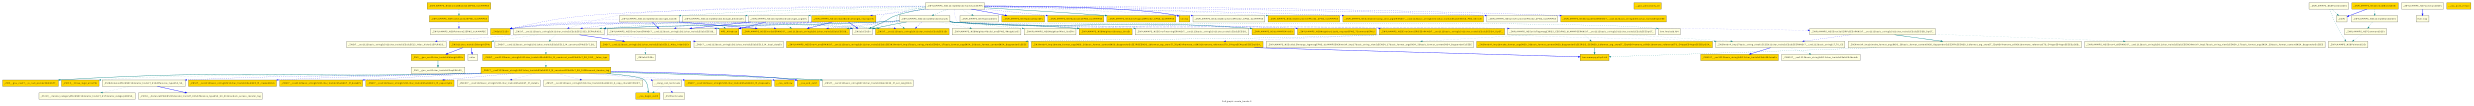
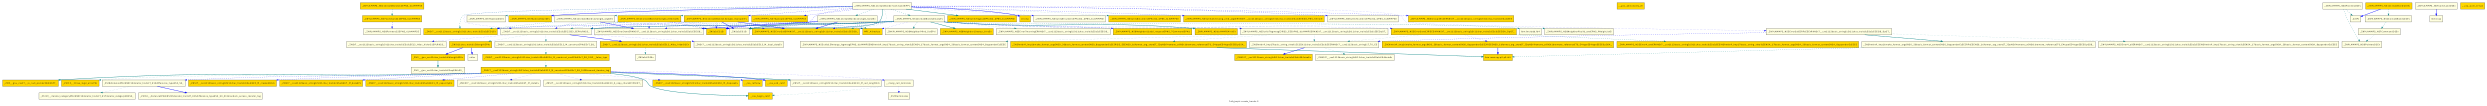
  digraph {
    fontname="IBM Plex Sans"
    label="Call graph: create_bonds.ll"
    node [fillcolor=lightyellow fontname="IBM Plex Sans" shape=record style=filled]
    edge [color=blue fontname="IBM Plex Sans" style=dotted]
    n1 [fillcolor=gold label="{_ZN9LAMMPS_NS11CreateBondsC2EPNS_6LAMMPSE}"]
    n2 [fillcolor=gold label="{_ZN9LAMMPS_NS7CommandC2EPNS_6LAMMPSE}"]
    n3 [label="{_ZN9LAMMPS_NS8PointersC2EPNS_6LAMMPSE}"]
    n4 [label="{_ZN9LAMMPS_NS11CreateBonds7commandEiPPc}"]
    n5 [fillcolor=gold label="{_ZNSaIcEC1Ev}"]
    n6 [label="{_ZNSt7__cxx1112basic_stringIcSt11char_traitsIcESaIcEEC2IS3_EEPKcRKS3_}"]
    n7 [label="{_ZN9LAMMPS_NS7SpecialD1Ev}"]
    n8 [fillcolor=gold label="{_ZN9LAMMPS_NS7Special5buildEv}"]
    n9 [fillcolor=gold label="{_ZN9LAMMPS_NS5Error3allERKNSt7__cxx1112basic_stringIcSt11char_traitsIcESaIcEEEiS8_}"]
    n10 [fillcolor=gold label="{_ZNSt7__cxx1112basic_stringIcSt11char_traitsIcESaIcEED1Ev}"]
    n11 [label="{_ZNSaIcED1Ev}"]
    n12 [fillcolor=gold label="{_ZN9LAMMPS_NS7SpecialC1EPNS_6LAMMPSE}"]
    n13 [fillcolor=gold label="{_ZN9LAMMPS_NS11CreateBonds15single_improperEv}"]
-   n14 [label="{_ZN9LAMMPS_NS11CreateBonds15single_dihedralEv}"]
+   n14 [fillcolor=gold label="{_ZN9LAMMPS_NS11CreateBonds15single_dihedralEv}"]
    n15 [label="{_ZN9LAMMPS_NS11CreateBonds12single_angleEv}"]
    n16 [label="{_ZN9LAMMPS_NS11CreateBonds11single_bondEv}"]
    n17 [label="{_ZN9LAMMPS_NS11CreateBonds4manyEv}"]
    n18 [fillcolor=gold label="{_ZN9LAMMPS_NS5utils7logicalEPKciS2_bPNS_6LAMMPSE}"]
    n19 [fillcolor=gold label="{strcmp}"]
    n20 [label="{_ZN9LAMMPS_NS5utils8tnumericEPKciS2_bPNS_6LAMMPSE}"]
    n21 [fillcolor=gold label="{_ZN9LAMMPS_NS5utils8inumericEPKciS2_bPNS_6LAMMPSE}"]
    n22 [fillcolor=gold label="{_ZN9LAMMPS_NS5utils16missing_cmd_argsERKNSt7__cxx1112basic_stringIcSt11char_traitsIcESaIcEEEiS8_PNS_5ErrorE}"]
    n23 [label="{_ZN9LAMMPS_NS5utils7numericEPKciS2_bPNS_6LAMMPSE}"]
    n24 [label="{_ZN9LAMMPS_NS5Error3allIJRPcEEEvRKNSt7__cxx1112basic_stringIcSt11char_traitsIcESaIcEEEiSB_DpOT_}"]
    n25 [fillcolor=gold label="{_ZN9LAMMPS_NS5Group4findERKNSt7__cxx1112basic_stringIcSt11char_traitsIcESaIcEEE}"]
    n26 [label="{_ZNSt7__cxx1112basic_stringIcSt11char_traitsIcESaIcEE13_M_local_dataEv}"]
    n27 [label="{_ZNSt7__cxx1112basic_stringIcSt11char_traitsIcESaIcEE12_Alloc_hiderC1EPcRKS3_}"]
    n28 [fillcolor=gold label="{_ZNSt11char_traitsIcE6lengthEPKc}"]
    n29 [label="{_ZNSt7__cxx1112basic_stringIcSt11char_traitsIcESaIcEE12_M_constructIPKcEEvT_S8_}"]
    n30 [fillcolor=gold label="{_ZNSt7__cxx1112basic_stringIcSt11char_traitsIcESaIcEE12_Alloc_hiderD2Ev}"]
    n31 [fillcolor=gold label="{MPI_Allreduce}"]
    n32 [label="{_ZN9LAMMPS_NS5Error3oneERKNSt7__cxx1112basic_stringIcSt11char_traitsIcESaIcEEEiS8_}"]
    n33 [fillcolor=gold label="{_ZN9LAMMPS_NS8Neighbor11add_requestEPNS_7CommandEPKci}"]
    n34 [fillcolor=gold label="{_ZN9LAMMPS_NS6LAMMPS4initEv}"]
    n35 [label="{_ZN9LAMMPS_NS5utils7logmesgIJRlS2_EEEvPNS_6LAMMPSERKNSt7__cxx1112basic_stringIcSt11char_traitsIcESaIcEEEDpOT_}"]
    n36 [fillcolor=gold label="{_ZN9LAMMPS_NS5Error3oneIJRiEEEvRKNSt7__cxx1112basic_stringIcSt11char_traitsIcESaIcEEEiSA_DpOT_}"]
    n37 [label="{llvm.fmuladd.f64}"]
    n38 [label="{_ZN9LAMMPS_NS8Neighbor9build_oneEPNS_9NeighListEi}"]
    n39 [label="{_ZNK9LAMMPS_NS8Neighbor9find_listEPvi}"]
    n40 [fillcolor=gold label="{_ZN9LAMMPS_NS8Neighbor10setup_binsEv}"]
    n41 [label="{_ZN9LAMMPS_NS5Error7warningERKNSt7__cxx1112basic_stringIcSt11char_traitsIcESaIcEEEiS8_}"]
    n42 [label="{_ZN3fmt6v9_lmp17basic_string_viewIcEC2ISt11char_traitsIcESaIcEEERKNSt7__cxx1112basic_stringIcT_T0_EE}"]
    n43 [label="{_ZN3fmt6v9_lmp16make_format_argsINS0_20basic_format_contextINS0_8appenderEcEEJRPcEEENS0_16format_arg_storeIT_JDpNSt9remove_cvINSt16remove_referenceIT0_E4typeEE4typeEEEEDpOSB_}"]
    n44 [label="{_ZN9LAMMPS_NS5Error4_allERKNSt7__cxx1112basic_stringIcSt11char_traitsIcESaIcEEEiN3fmt6v9_lmp17basic_string_viewIcEENSA_17basic_format_argsINSA_20basic_format_contextINSA_8appenderEcEEEE}"]
    n45 [fillcolor=gold label="{_ZN9__gnu_cxx11char_traitsIcE6lengthEPKc}"]
    n46 [label="{strlen}"]
    n47 [fillcolor=gold label="{_ZNSt7__cxx1112basic_stringIcSt11char_traitsIcESaIcEE16_M_construct_auxIPKcEEvT_S8_St12__false_type}"]
    n48 [label="{_ZNSaIcED2Ev}"]
    n49 [fillcolor=gold label="{_ZN3fmt6v9_lmp16make_format_argsINS0_20basic_format_contextINS0_8appenderEcEEJRlS5_EEENS0_16format_arg_storeIT_JDpNSt9remove_cvINSt16remove_referenceIT0_E4typeEE4typeEEEEDpOSA_}"]
    n50 [label="{_ZN9LAMMPS_NS5utils15fmtargs_logmesgEPNS_6LAMMPSEN3fmt6v9_lmp17basic_string_viewIcEENS4_17basic_format_argsINS4_20basic_format_contextINS4_8appenderEcEEEE}"]
    n51 [fillcolor=gold label="{_ZN3fmt6v9_lmp16make_format_argsINS0_20basic_format_contextINS0_8appenderEcEEJRiEEENS0_16format_arg_storeIT_JDpNSt9remove_cvINSt16remove_referenceIT0_E4typeEE4typeEEEEDpOSA_}"]
    n52 [fillcolor=gold label="{_ZN9LAMMPS_NS5Error4_oneERKNSt7__cxx1112basic_stringIcSt11char_traitsIcESaIcEEEiN3fmt6v9_lmp17basic_string_viewIcEENSA_17basic_format_argsINSA_20basic_format_contextINSA_8appenderEcEEEE}"]
    n53 [label="{_ZNKSt7__cxx1112basic_stringIcSt11char_traitsIcESaIcEE4dataEv}"]
    n54 [fillcolor=gold label="{_ZNKSt7__cxx1112basic_stringIcSt11char_traitsIcESaIcEE4sizeEv}"]
    n55 [fillcolor=gold label="{llvm.memcpy.p0.p0.i64}"]
    n56 [label="{_ZN9__gnu_cxx11char_traitsIcE2eqERKcS3_}"]
    n57 [fillcolor=gold label="{_ZNSt7__cxx1112basic_stringIcSt11char_traitsIcESaIcEE12_M_constructIPKcEEvT_S8_St20forward_iterator_tag}"]
    n58 [fillcolor=gold label="{__gxx_personality_v0}"]
    n59 [label="{_ZN9LAMMPS_NS11CreateBondsD2Ev}"]
    n60 [label="{_ZN9LAMMPS_NS7CommandD2Ev}"]
    n61 [label="{_ZN9LAMMPS_NS8PointersD2Ev}"]
    n62 [fillcolor=gold label="{_ZN9LAMMPS_NS11CreateBondsD0Ev}"]
    n63 [label="{_ZdlPv}"]
    n64 [label="{_ZN9LAMMPS_NS7CommandD0Ev}"]
    n65 [label="{llvm.trap}"]
    n66 [fillcolor=gold label="{__cxa_pure_virtual}"]
    n67 [label="{_ZN9LAMMPS_NS8PointersD0Ev}"]
    n68 [fillcolor=gold label="{_ZN9__gnu_cxx17__is_null_pointerIKcEEbPT_}"]
    n69 [fillcolor=gold label="{_ZSt19__throw_logic_errorPKc}"]
    n70 [label="{_ZSt8distanceIPKcENSt15iterator_traitsIT_E15difference_typeES3_S3_}"]
    n71 [fillcolor=gold label="{_ZNSt7__cxx1112basic_stringIcSt11char_traitsIcESaIcEE9_M_createERmm}"]
    n72 [fillcolor=gold label="{_ZNSt7__cxx1112basic_stringIcSt11char_traitsIcESaIcEE7_M_dataEPc}"]
    n73 [fillcolor=gold label="{_ZNSt7__cxx1112basic_stringIcSt11char_traitsIcESaIcEE11_M_capacityEm}"]
    n74 [label="{_ZNKSt7__cxx1112basic_stringIcSt11char_traitsIcESaIcEE7_M_dataEv}"]
    n75 [label="{_ZNSt7__cxx1112basic_stringIcSt11char_traitsIcESaIcEE13_S_copy_charsEPcPKcS7_}"]
    n76 [fillcolor=gold label="{__cxa_begin_catch}"]
    n77 [fillcolor=gold label="{_ZNSt7__cxx1112basic_stringIcSt11char_traitsIcESaIcEE10_M_disposeEv}"]
    n78 [fillcolor=gold label="{__cxa_rethrow}"]
    n79 [fillcolor=gold label="{__cxa_end_catch}"]
    n80 [label="{_ZNSt7__cxx1112basic_stringIcSt11char_traitsIcESaIcEE13_M_set_lengthEm}"]
    n81 [label="{__clang_call_terminate}"]
    n82 [label="{_ZSt19__iterator_categoryIPKcENSt15iterator_traitsIT_E17iterator_categoryERKS3_}"]
    n83 [label="{_ZSt10__distanceIPKcENSt15iterator_traitsIT_E15difference_typeES3_S3_St26random_access_iterator_tag}"]
    n84 [label="{_ZSt9terminatev}"]
    n1 -> n2 [color=teal style=dashed]
    n2 -> n3 [style=dashed]
    n4 -> n5 [style=dashed]
    n4 -> n6
    n4 -> n7 [color=teal]
    n4 -> n8 [style=bold]
    n4 -> n9 [color=teal]
    n4 -> n10 [color=teal style=dashed]
    n4 -> n11 [color=teal style=bold]
    n4 -> n12 [style=dashed]
    n4 -> n13 [style=dashed]
    n4 -> n14 [color=teal]
    n4 -> n15 [color=teal]
    n4 -> n16 [color=teal style=dashed]
    n4 -> n17 [color=teal style=dashed]
    n4 -> n18 [color=teal style=bold]
    n4 -> n19 [style=bold]
    n4 -> n20
    n4 -> n21 [color=teal]
    n4 -> n22 [style=dashed]
    n4 -> n23 [style=dashed]
    n4 -> n24
    n4 -> n25 [style=dashed]
    n6 -> n26
    n6 -> n27
    n6 -> n28 [color=teal]
    n6 -> n29 [color=teal]
    n6 -> n30 [style=bold]
    n13 -> n5
    n13 -> n6
    n13 -> n9 [style=bold]
    n13 -> n10
    n13 -> n11 [style=bold]
    n13 -> n31
    n13 -> n32
    n14 -> n5 [style=dashed]
    n14 -> n6 [color=teal style=dashed]
    n14 -> n9
    n14 -> n10 [color=teal style=dashed]
    n14 -> n11
    n14 -> n31 [color=teal style=dashed]
    n14 -> n32
    n15 -> n5 [color=teal]
    n15 -> n6
    n15 -> n9 [color=teal]
    n15 -> n10 [color=teal style=dashed]
    n15 -> n11
-   n15 -> n31 [style=bold]
    n15 -> n32 [style=bold]
    n16 -> n5
    n16 -> n6 [style=dashed]
    n16 -> n9 [style=bold]
    n16 -> n11 [color=teal]
    n16 -> n31 [color=teal style=dashed]
    n16 -> n32 [style=bold]
    n17 -> n5 [style=dashed]
    n17 -> n6 [color=teal style=bold]
    n17 -> n9 [style=dashed]
    n17 -> n10 [style=dashed]
    n17 -> n11 [color=teal style=bold]
    n17 -> n31
    n17 -> n33 [style=dashed]
    n17 -> n34 [color=teal style=bold]
    n17 -> n35
    n17 -> n36
    n17 -> n37 [color=teal style=dashed]
    n17 -> n38 [color=teal]
    n17 -> n39 [color=teal style=dashed]
    n17 -> n40 [color=teal style=bold]
    n17 -> n41 [color=teal]
    n24 -> n42 [style=dashed]
    n24 -> n43 [color=teal style=bold]
    n24 -> n44 [color=teal]
    n28 -> n45 [style=bold]
    n28 -> n46 [style=bold]
    n29 -> n47 [color=teal]
    n30 -> n48 [color=teal style=dashed]
    n35 -> n42 [color=teal]
    n35 -> n49 [color=teal]
    n35 -> n50 [color=teal]
    n36 -> n42 [color=teal]
    n36 -> n51
    n36 -> n52 [color=teal style=dashed]
    n42 -> n53 [color=teal]
    n42 -> n54 [style=bold]
    n43 -> n55 [color=teal style=dashed]
    n45 -> n56 [color=teal style=bold]
    n47 -> n57 [color=teal]
    n49 -> n55 [color=teal style=bold]
    n51 -> n55 [style=bold]
    n57 -> n68 [color=teal style=bold]
    n57 -> n69 [color=teal]
    n57 -> n70 [style=dashed]
    n57 -> n71 [style=dashed]
    n57 -> n72 [style=dashed]
    n57 -> n73 [style=dashed]
    n57 -> n74
    n57 -> n75
    n57 -> n76 [color=teal style=bold]
    n57 -> n77
    n57 -> n78
    n57 -> n79 [style=bold]
    n57 -> n80 [color=teal style=bold]
    n57 -> n81
    n59 -> n60 [color=teal style=dashed]
    n60 -> n61 [color=teal]
    n62 -> n59 [color=teal style=dashed]
    n62 -> n63 [style=bold]
    n64 -> n65 [style=bold]
    n67 -> n61 [color=teal style=dashed]
    n67 -> n63 [color=teal style=dashed]
    n70 -> n82 [color=teal]
    n70 -> n83 [style=bold]
    n81 -> n76 [color=teal]
    n81 -> n84
  }
